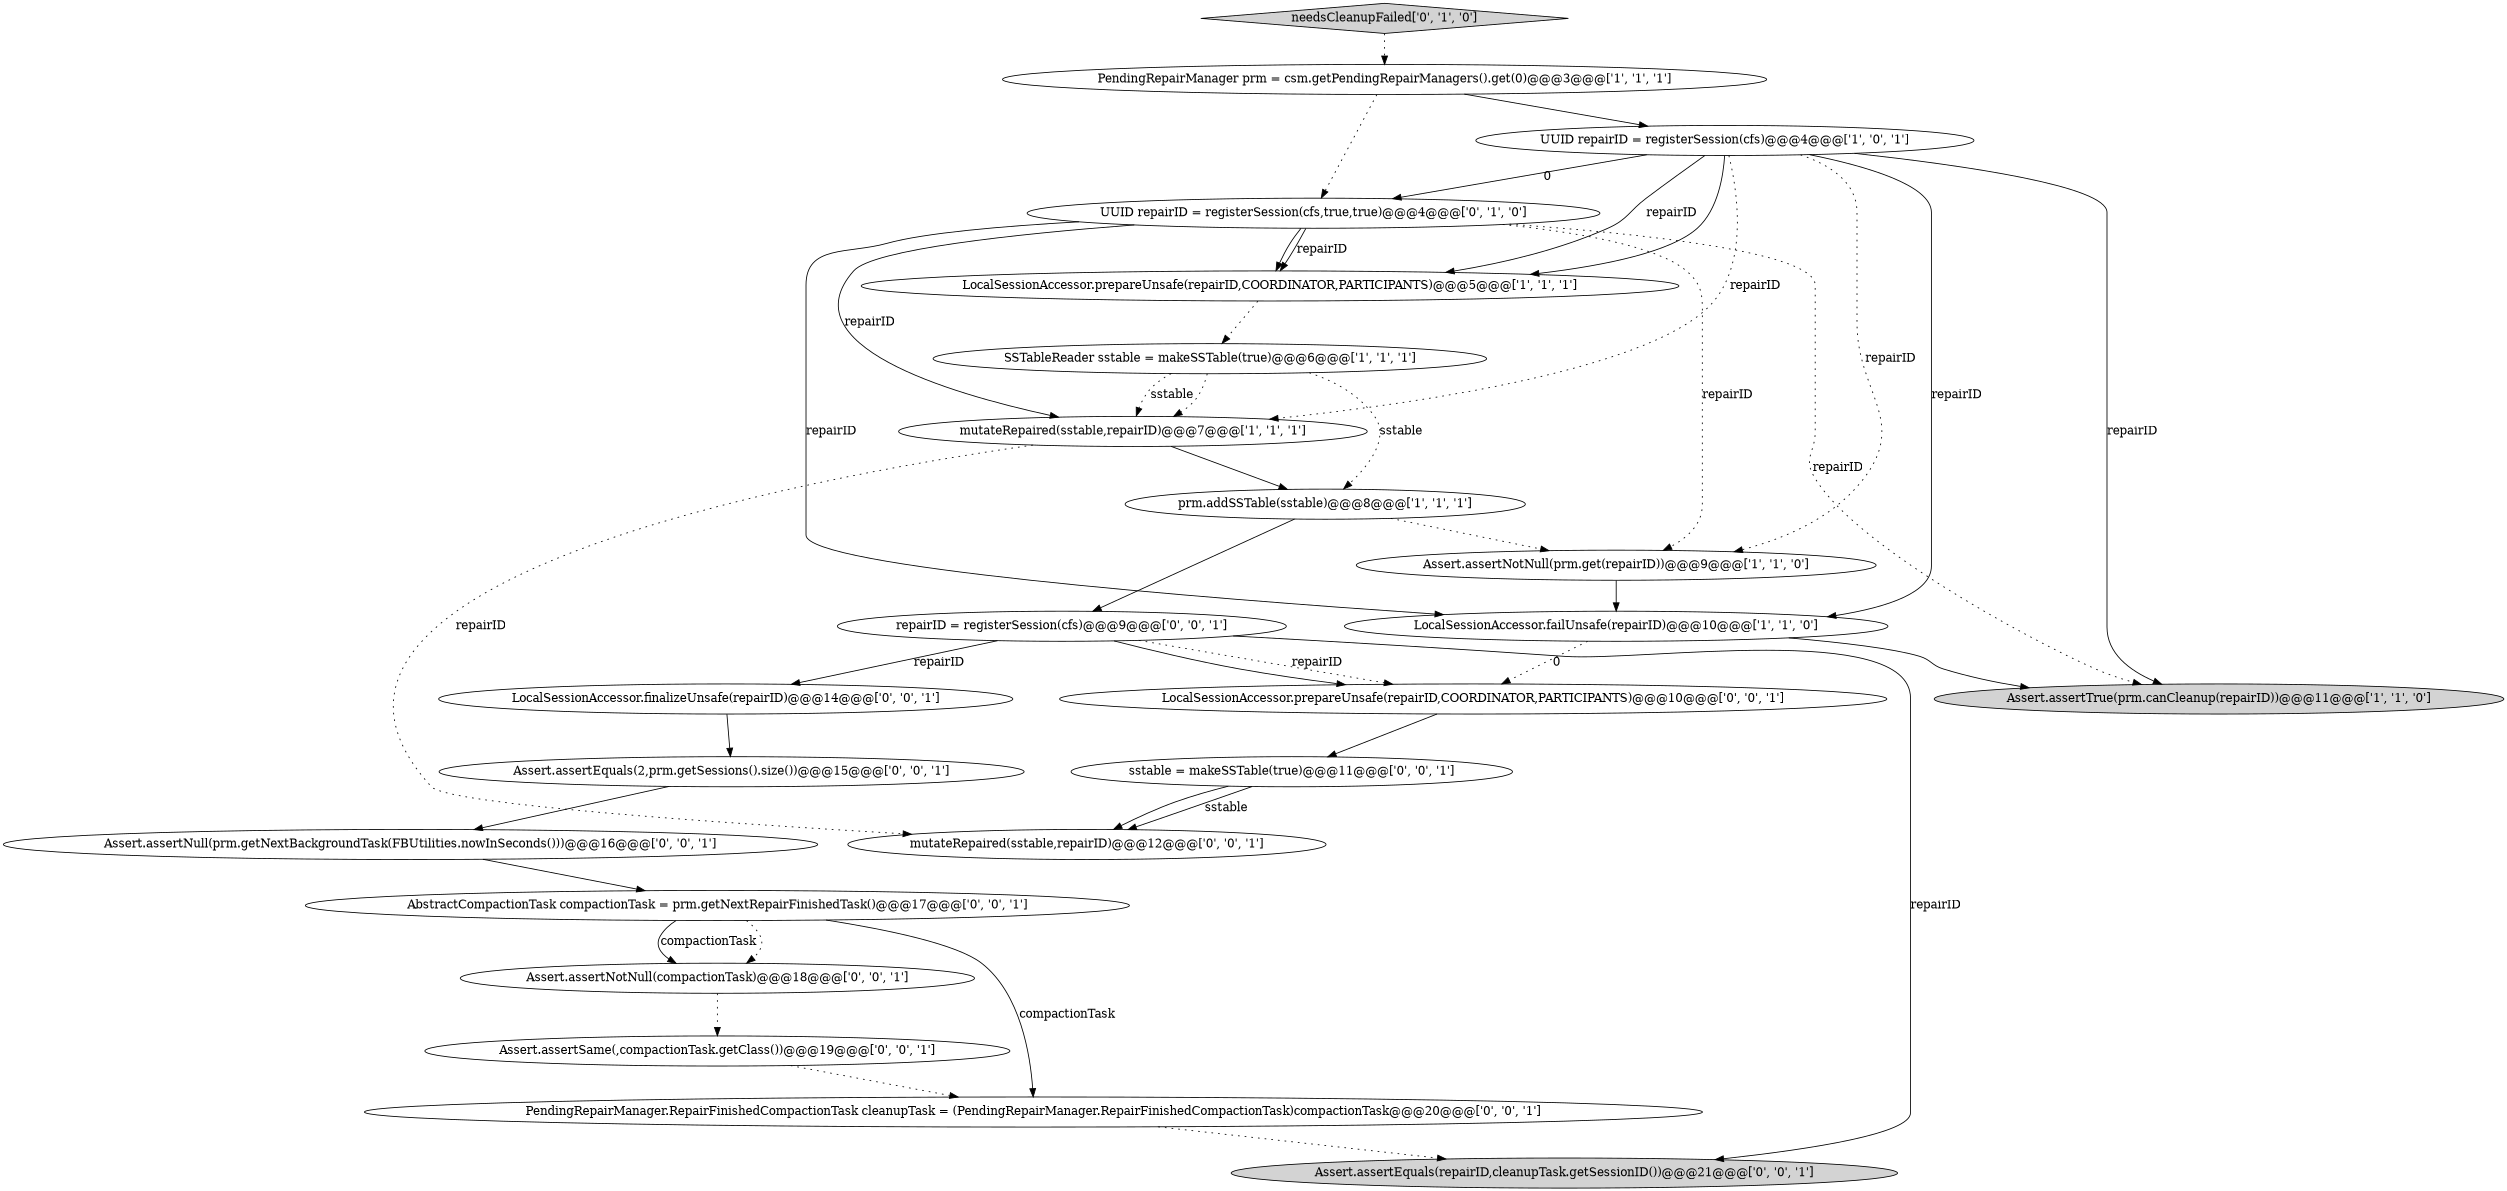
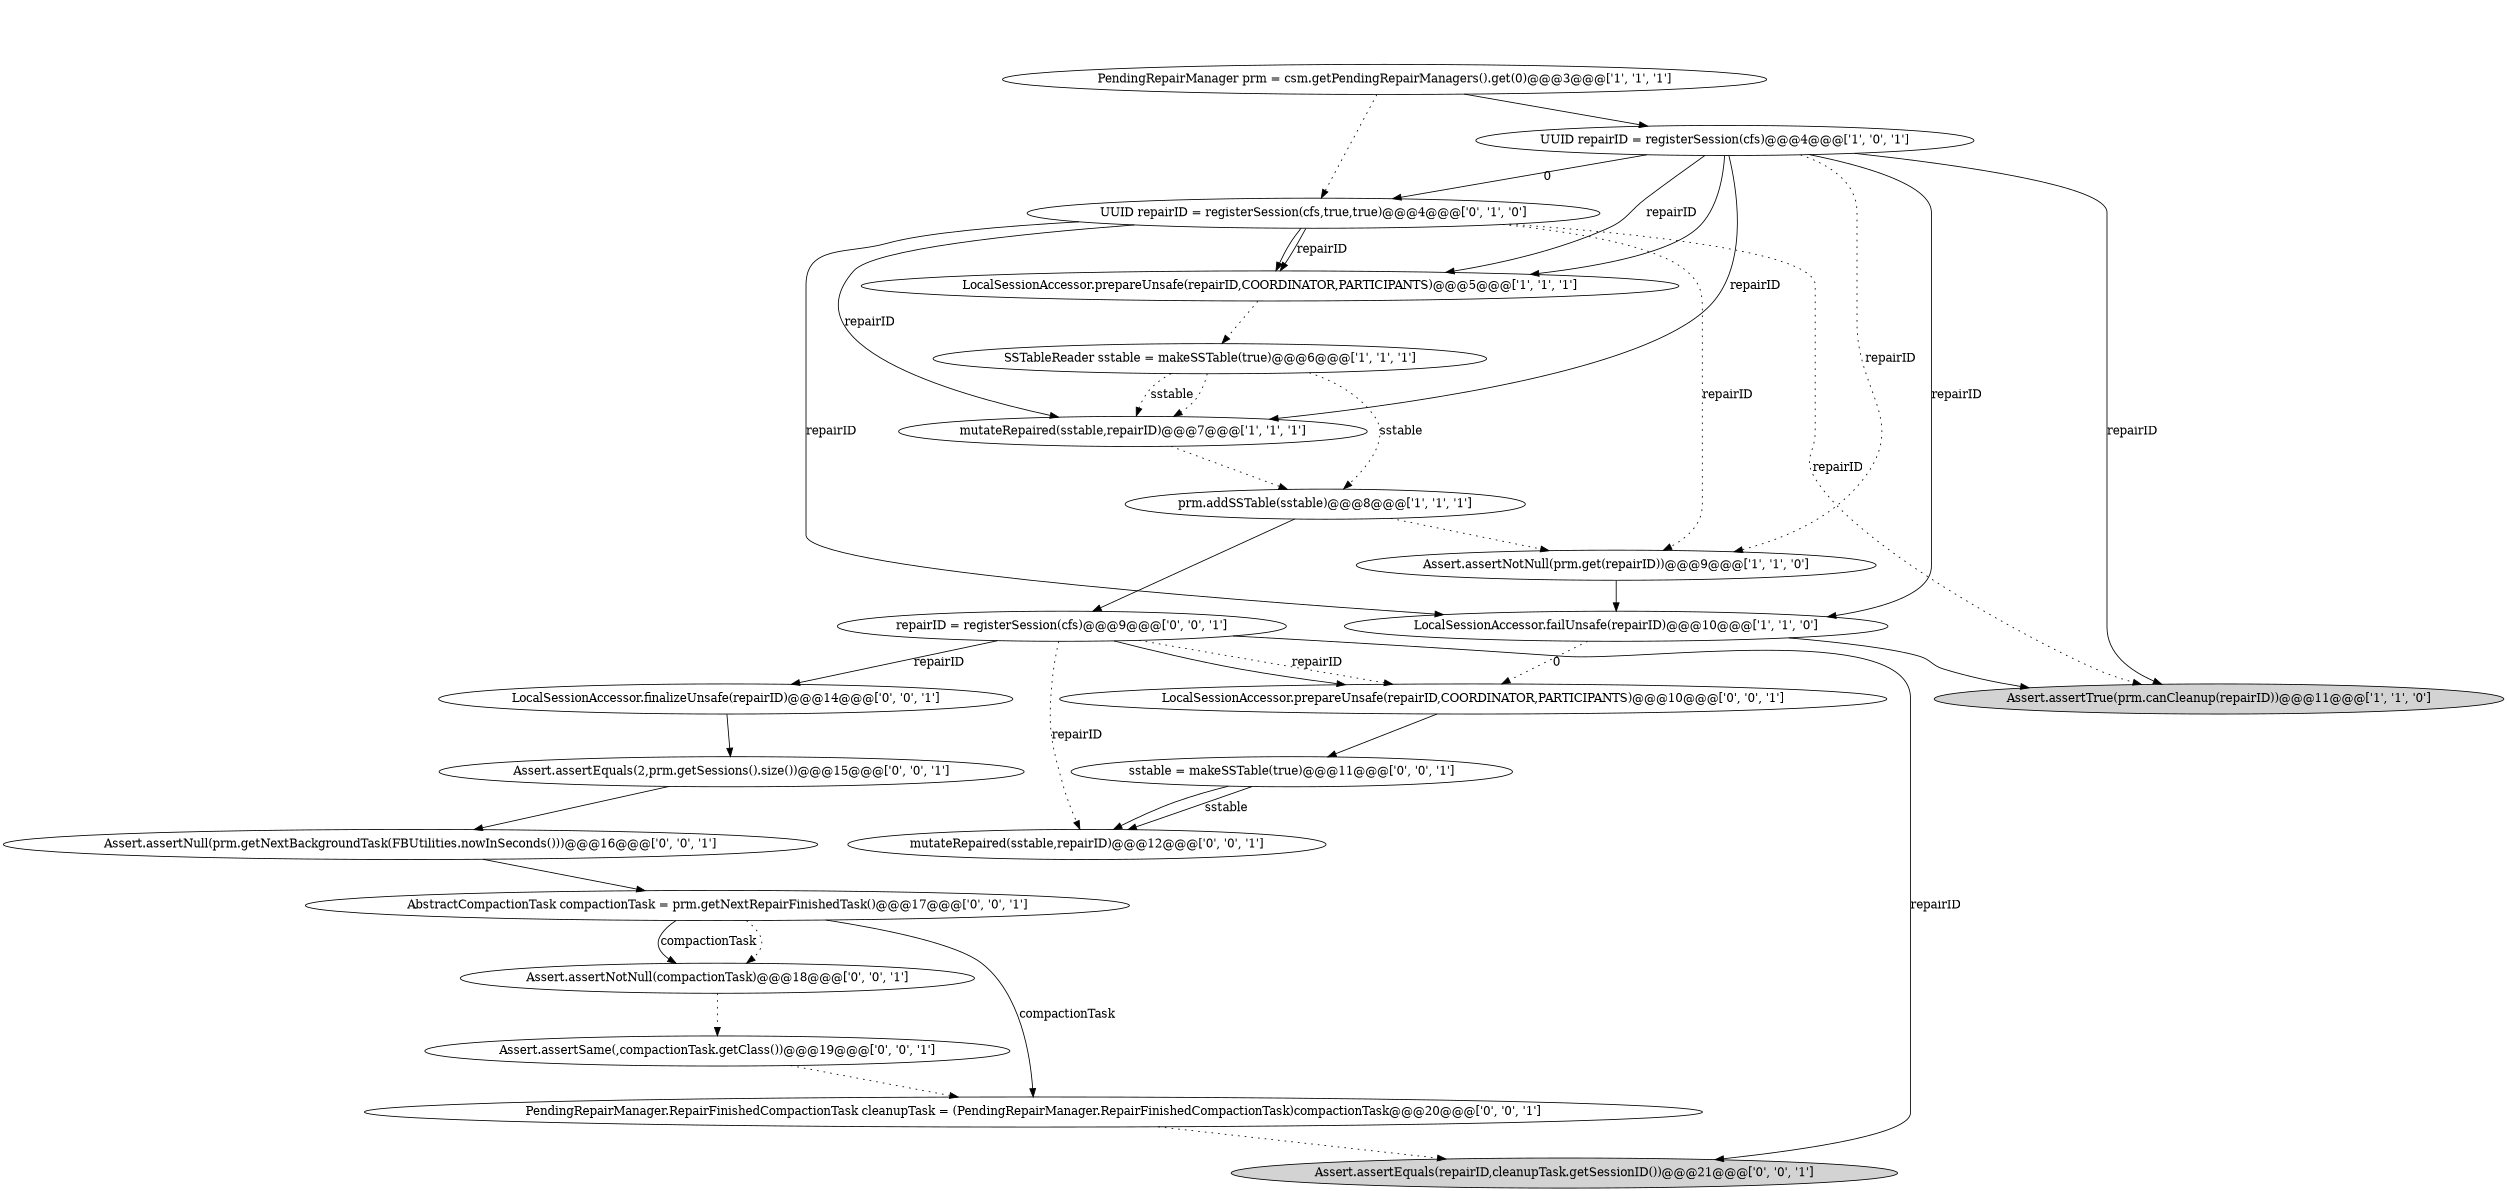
  digraph {
    node [fillcolor=white shape=ellipse style=filled]
    edge [style=solid]
    n1 [label="AbstractCompactionTask compactionTask = prm.getNextRepairFinishedTask()@@@17@@@['0', '0', '1']"]
    n2 [label="PendingRepairManager.RepairFinishedCompactionTask cleanupTask = (PendingRepairManager.RepairFinishedCompactionTask)compactionTask@@@20@@@['0', '0', '1']"]
    n3 [label="Assert.assertNotNull(compactionTask)@@@18@@@['0', '0', '1']"]
    n4 [fillcolor=lightgray label="Assert.assertEquals(repairID,cleanupTask.getSessionID())@@@21@@@['0', '0', '1']"]
    n5 [label="Assert.assertSame(,compactionTask.getClass())@@@19@@@['0', '0', '1']"]
    n6 [label="Assert.assertNotNull(prm.get(repairID))@@@9@@@['1', '1', '0']"]
    n7 [label="LocalSessionAccessor.failUnsafe(repairID)@@@10@@@['1', '1', '0']"]
    n8 [label="LocalSessionAccessor.prepareUnsafe(repairID,COORDINATOR,PARTICIPANTS)@@@10@@@['0', '0', '1']"]
    n9 [fillcolor=lightgray label="Assert.assertTrue(prm.canCleanup(repairID))@@@11@@@['1', '1', '0']"]
    n10 [label="sstable = makeSSTable(true)@@@11@@@['0', '0', '1']"]
    n11 [label="PendingRepairManager prm = csm.getPendingRepairManagers().get(0)@@@3@@@['1', '1', '1']"]
    n12 [label="UUID repairID = registerSession(cfs)@@@4@@@['1', '0', '1']"]
    n13 [label="UUID repairID = registerSession(cfs,true,true)@@@4@@@['0', '1', '0']"]
    n14 [label="LocalSessionAccessor.prepareUnsafe(repairID,COORDINATOR,PARTICIPANTS)@@@5@@@['1', '1', '1']"]
    n15 [label="mutateRepaired(sstable,repairID)@@@7@@@['1', '1', '1']"]
    n16 [label="SSTableReader sstable = makeSSTable(true)@@@6@@@['1', '1', '1']"]
    n17 [label="prm.addSSTable(sstable)@@@8@@@['1', '1', '1']"]
    n18 [label="Assert.assertNull(prm.getNextBackgroundTask(FBUtilities.nowInSeconds()))@@@16@@@['0', '0', '1']"]
    n19 [label="mutateRepaired(sstable,repairID)@@@12@@@['0', '0', '1']"]
    n20 [label="repairID = registerSession(cfs)@@@9@@@['0', '0', '1']"]
    n21 [label="LocalSessionAccessor.finalizeUnsafe(repairID)@@@14@@@['0', '0', '1']"]
    n22 [label="Assert.assertEquals(2,prm.getSessions().size())@@@15@@@['0', '0', '1']"]
-   n23 [fillcolor=lightgray label="needsCleanupFailed['0', '1', '0']" shape=diamond]
    n1 -> n2 [label=compactionTask]
    n1 -> n3 [style=dotted]
    n1 -> n3 [label=compactionTask]
    n2 -> n4 [style=dotted]
    n3 -> n5 [style=dotted]
    n5 -> n2 [style=dotted]
    n6 -> n7
    n7 -> n8 [label=0 style=dotted]
    n7 -> n9
    n8 -> n10
    n10 -> n19
    n10 -> n19 [label=sstable]
    n11 -> n12
    n11 -> n13 [style=dotted]
    n12 -> n6 [label=repairID style=dotted]
    n12 -> n7 [label=repairID]
    n12 -> n9 [label=repairID]
    n12 -> n13 [label=0]
    n12 -> n14 [label=repairID]
    n12 -> n14
-   n12 -> n15 [label=repairID style=dotted]
+   n12 -> n15 [label=repairID]
    n13 -> n6 [label=repairID style=dotted]
    n13 -> n7 [label=repairID]
    n13 -> n9 [label=repairID style=dotted]
    n13 -> n14
    n13 -> n14 [label=repairID]
    n13 -> n15 [label=repairID]
    n14 -> n16 [style=dotted]
-   n15 -> n17
+   n15 -> n17 [style=dotted]
    n16 -> n15 [label=sstable style=dotted]
    n16 -> n15 [style=dotted]
    n16 -> n17 [label=sstable style=dotted]
    n17 -> n6 [style=dotted]
    n17 -> n20
    n18 -> n1
    n20 -> n4 [label=repairID]
    n20 -> n8 [label=repairID style=dotted]
    n20 -> n8
-   n15 -> n19 [label=repairID style=dotted]
+   n20 -> n19 [label=repairID style=dotted]
    n20 -> n21 [label=repairID]
    n21 -> n22
    n22 -> n18
-   n23 -> n11 [style=dotted]
  }
